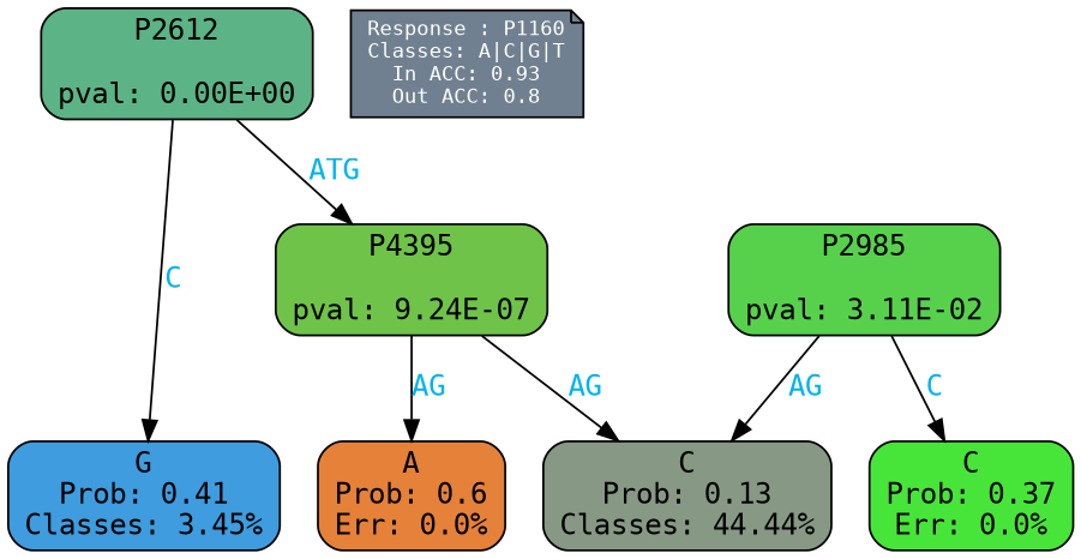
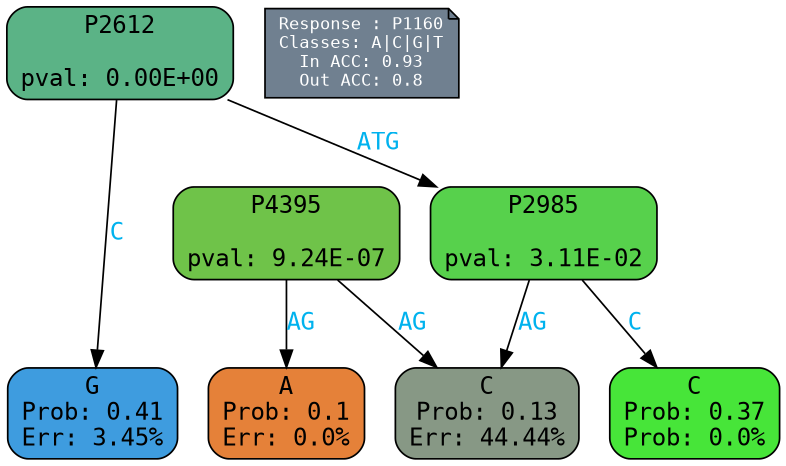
  digraph {
    fontname="DejaVu Sans Mono"
    ranksep=equally
    splines=polylines
    node [color=black fontname="DejaVu Sans Mono" shape=box style="filled, rounded"]
    edge [fontcolor=deepskyblue2 fontname="DejaVu Sans Mono"]
-   n1 [fillcolor="#879885" label="C\nProb: 0.13\nClasses: 44.44%"]
-   n2 [fillcolor="#47e539" label="C\nProb: 0.37\nErr: 0.0%"]
-   n3 [fillcolor="#e58139" label="A\nProb: 0.6\nErr: 0.0%"]
-   n4 [fillcolor="#3e9cdf" label="G\nProb: 0.41\nClasses: 3.45%"]
+   n1 [fillcolor="#879885" label="C\nProb: 0.13\nErr: 44.44%"]
+   n2 [fillcolor="#47e539" label="C\nProb: 0.37\nProb: 0.0%"]
+   n3 [fillcolor="#e58139" label="A\nProb: 0.1\nErr: 0.0%"]
+   n4 [fillcolor="#3e9cdf" label="G\nProb: 0.41\nErr: 3.45%"]
    n5 [align=left fillcolor=slategray fontcolor=white fontsize=10 label="Response : P1160\nClasses: A|C|G|T\nIn ACC: 0.93\nOut ACC: 0.8\n" shape=note style=filled]
    n6 [fillcolor="#5bb386" label="P2612\n\npval: 0.00E+00"]
    n7 [fillcolor="#6fc349" label="P4395\n\npval: 9.24E-07"]
    n8 [fillcolor="#57d14c" label="P2985\n\npval: 3.11E-02"]
    subgraph sub_1 {
      rank=same
      n1
      n2
      n3
      n4
    }
    subgraph sub_2 {
      rank=same
      n5
      n6
    }
    n6 -> n4 [label=C]
-   n6 -> n7 [label=ATG]
+   n6 -> n8 [label=ATG]
    n7 -> n1 [label=AG]
    n7 -> n3 [label=AG]
    n8 -> n1 [label=AG]
    n8 -> n2 [label=C]
  }
